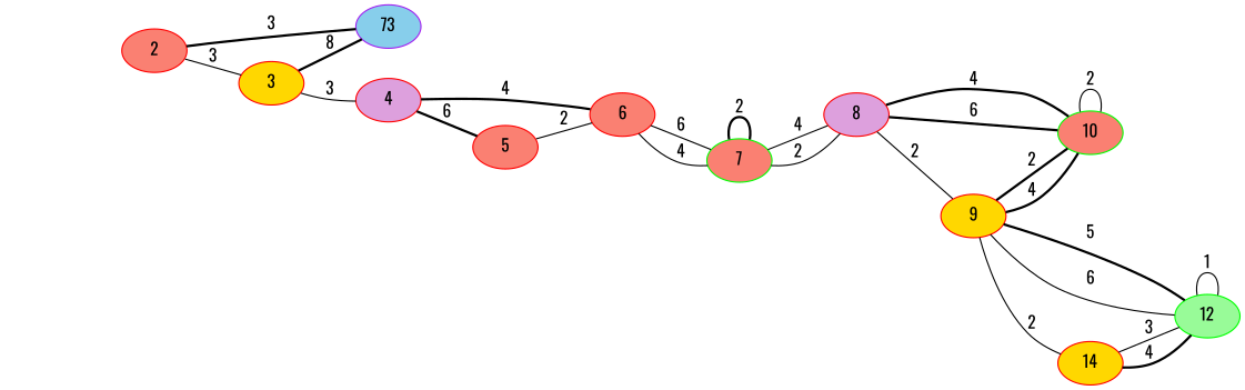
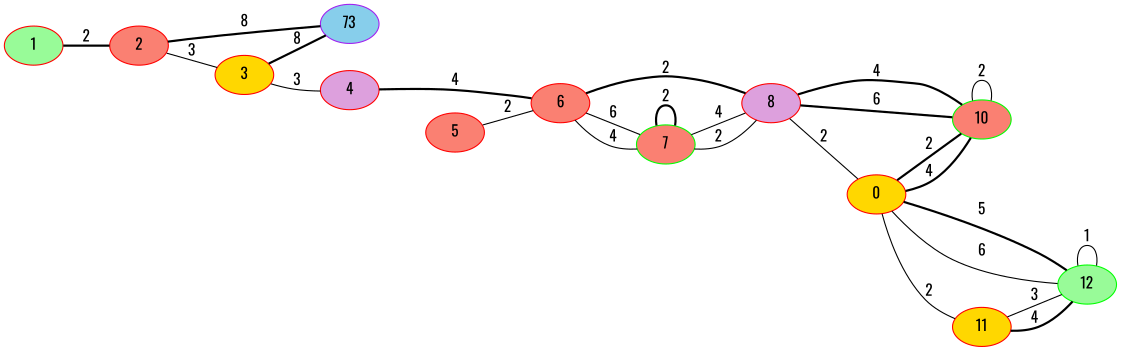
  graph {
    fontname=Oswald
    rankdir=LR
    node [color=red fillcolor=salmon fontname=Oswald style=filled weight=1]
    edge [fontname=Oswald style=bold]
+   1 [fillcolor=palegreen]
    2
    3 [fillcolor=gold]
    n4 [color=purple fillcolor=skyblue label=73 weight=4]
    4 [fillcolor=plum]
    5
    6
    7 [color=green weight=2]
    8 [fillcolor=plum]
-   9 [fillcolor=gold]
+   9 [fillcolor=gold label=0]
    10 [color=green weight=2]
-   11 [fillcolor=gold label=14]
+   11 [fillcolor=gold]
    12 [color=green fillcolor=palegreen weight=2]
+   1 -- 2 [label=2]
    2 -- 3 [label=3 style=solid]
-   2 -- n4 [label=3]
+   2 -- n4 [label=8]
    3 -- n4 [label=8]
    3 -- 4 [label=3 style=solid]
-   4 -- 5 [label=6]
    4 -- 6 [label=4]
    5 -- 6 [label=2 style=solid]
    6 -- 7 [label=6 style=solid]
    6 -- 7 [label=4 style=solid]
+   6 -- 8 [label=2]
    7 -- 7 [label=2]
    7 -- 8 [label=4 style=solid]
    7 -- 8 [label=2 style=solid]
    8 -- 9 [label=2 style=solid]
    8 -- 10 [label=4]
    8 -- 10 [label=6]
    9 -- 10 [label=2]
    9 -- 10 [label=4]
    9 -- 11 [label=2 style=solid]
    9 -- 12 [label=5]
    9 -- 12 [label=6 style=solid]
    10 -- 10 [label=2 style=solid]
    11 -- 12 [label=3 style=solid]
    11 -- 12 [label=4]
    12 -- 12 [label=1 style=solid]
  }
